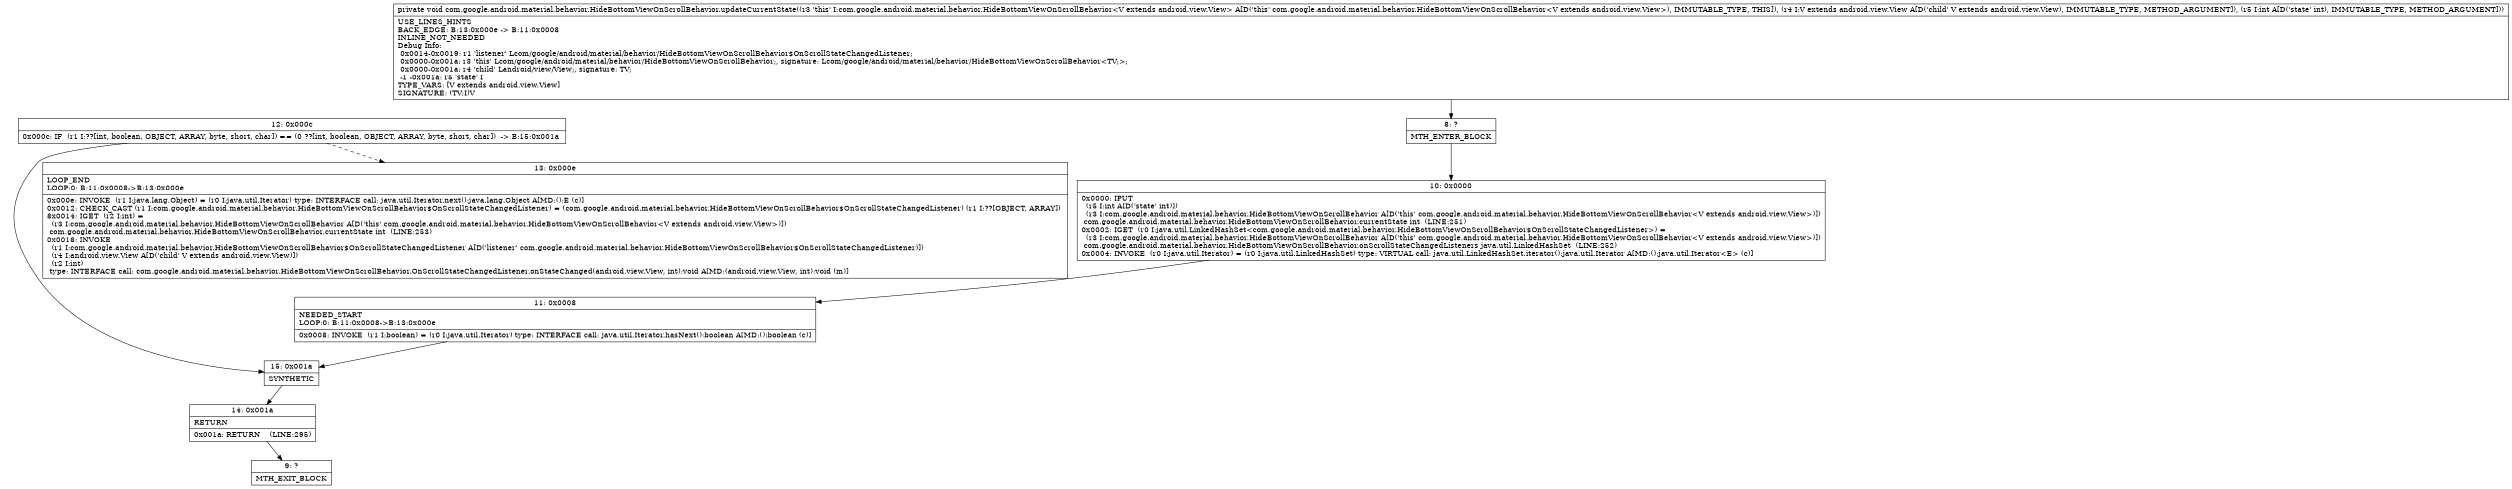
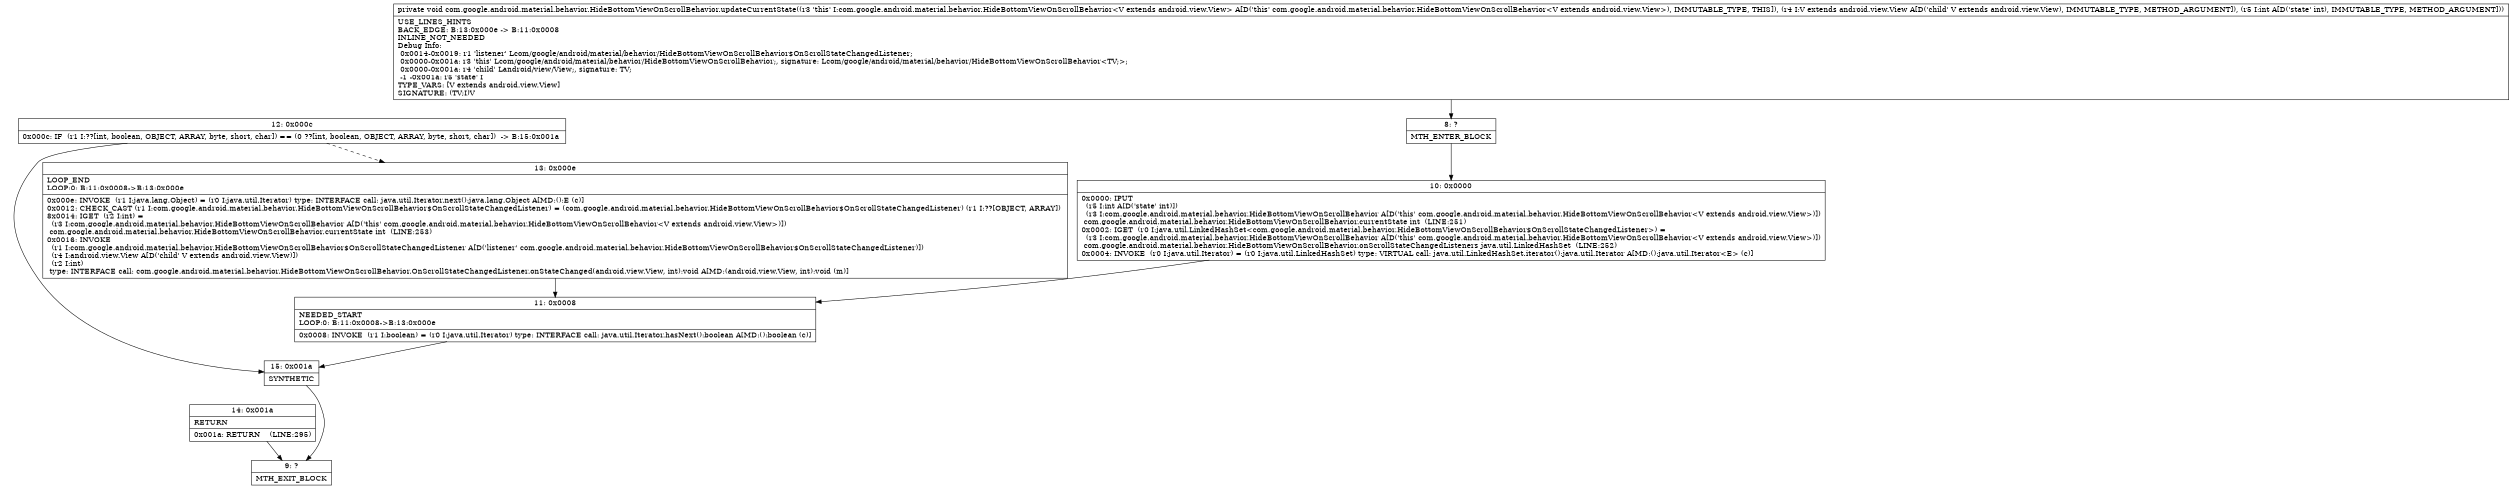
  digraph {
    node [shape=record]
    n1 [label="{8\:\ ?|MTH_ENTER_BLOCK\l}"]
    n2 [label="{10\:\ 0x0000|0x0000: IPUT  \l  (r5 I:int A[D('state' int)])\l  (r3 I:com.google.android.material.behavior.HideBottomViewOnScrollBehavior A[D('this' com.google.android.material.behavior.HideBottomViewOnScrollBehavior\<V extends android.view.View\>)])\l com.google.android.material.behavior.HideBottomViewOnScrollBehavior.currentState int  (LINE:251)\l0x0002: IGET  (r0 I:java.util.LinkedHashSet\<com.google.android.material.behavior.HideBottomViewOnScrollBehavior$OnScrollStateChangedListener\>) = \l  (r3 I:com.google.android.material.behavior.HideBottomViewOnScrollBehavior A[D('this' com.google.android.material.behavior.HideBottomViewOnScrollBehavior\<V extends android.view.View\>)])\l com.google.android.material.behavior.HideBottomViewOnScrollBehavior.onScrollStateChangedListeners java.util.LinkedHashSet  (LINE:252)\l0x0004: INVOKE  (r0 I:java.util.Iterator) = (r0 I:java.util.LinkedHashSet) type: VIRTUAL call: java.util.LinkedHashSet.iterator():java.util.Iterator A[MD:():java.util.Iterator\<E\> (c)]\l}"]
    n3 [label="{11\:\ 0x0008|NEEDED_START\lLOOP:0: B:11:0x0008\-\>B:13:0x000e\l|0x0008: INVOKE  (r1 I:boolean) = (r0 I:java.util.Iterator) type: INTERFACE call: java.util.Iterator.hasNext():boolean A[MD:():boolean (c)]\l}"]
    n4 [label="{15\:\ 0x001a|SYNTHETIC\l}"]
    n5 [label="{12\:\ 0x000c|0x000c: IF  (r1 I:??[int, boolean, OBJECT, ARRAY, byte, short, char]) == (0 ??[int, boolean, OBJECT, ARRAY, byte, short, char])  \-\> B:15:0x001a \l}"]
    n6 [label="{13\:\ 0x000e|LOOP_END\lLOOP:0: B:11:0x0008\-\>B:13:0x000e\l|0x000e: INVOKE  (r1 I:java.lang.Object) = (r0 I:java.util.Iterator) type: INTERFACE call: java.util.Iterator.next():java.lang.Object A[MD:():E (c)]\l0x0012: CHECK_CAST (r1 I:com.google.android.material.behavior.HideBottomViewOnScrollBehavior$OnScrollStateChangedListener) = (com.google.android.material.behavior.HideBottomViewOnScrollBehavior$OnScrollStateChangedListener) (r1 I:??[OBJECT, ARRAY]) \l8x0014: IGET  (r2 I:int) = \l  (r3 I:com.google.android.material.behavior.HideBottomViewOnScrollBehavior A[D('this' com.google.android.material.behavior.HideBottomViewOnScrollBehavior\<V extends android.view.View\>)])\l com.google.android.material.behavior.HideBottomViewOnScrollBehavior.currentState int  (LINE:253)\l0x0016: INVOKE  \l  (r1 I:com.google.android.material.behavior.HideBottomViewOnScrollBehavior$OnScrollStateChangedListener A[D('listener' com.google.android.material.behavior.HideBottomViewOnScrollBehavior$OnScrollStateChangedListener)])\l  (r4 I:android.view.View A[D('child' V extends android.view.View)])\l  (r2 I:int)\l type: INTERFACE call: com.google.android.material.behavior.HideBottomViewOnScrollBehavior.OnScrollStateChangedListener.onStateChanged(android.view.View, int):void A[MD:(android.view.View, int):void (m)]\l}"]
    n7 [label="{14\:\ 0x001a|RETURN\l|0x001a: RETURN    (LINE:295)\l}"]
    n8 [label="{9\:\ ?|MTH_EXIT_BLOCK\l}"]
    n9 [label="{private void com.google.android.material.behavior.HideBottomViewOnScrollBehavior.updateCurrentState((r3 'this' I:com.google.android.material.behavior.HideBottomViewOnScrollBehavior\<V extends android.view.View\> A[D('this' com.google.android.material.behavior.HideBottomViewOnScrollBehavior\<V extends android.view.View\>), IMMUTABLE_TYPE, THIS]), (r4 I:V extends android.view.View A[D('child' V extends android.view.View), IMMUTABLE_TYPE, METHOD_ARGUMENT]), (r5 I:int A[D('state' int), IMMUTABLE_TYPE, METHOD_ARGUMENT]))  | USE_LINES_HINTS\lBACK_EDGE: B:13:0x000e \-\> B:11:0x0008\lINLINE_NOT_NEEDED\lDebug Info:\l  0x0014\-0x0019: r1 'listener' Lcom\/google\/android\/material\/behavior\/HideBottomViewOnScrollBehavior$OnScrollStateChangedListener;\l  0x0000\-0x001a: r3 'this' Lcom\/google\/android\/material\/behavior\/HideBottomViewOnScrollBehavior;, signature: Lcom\/google\/android\/material\/behavior\/HideBottomViewOnScrollBehavior\<TV;\>;\l  0x0000\-0x001a: r4 'child' Landroid\/view\/View;, signature: TV;\l  \-1 \-0x001a: r5 'state' I\lTYPE_VARS: [V extends android.view.View]\lSIGNATURE: (TV;I)V\l}"]
    n1 -> n2
    n2 -> n3
    n3 -> n4
-   n4 -> n7
+   n4 -> n8
    n5 -> n4
    n5 -> n6 [style=dashed]
+   n6 -> n3
    n7 -> n8
    n9 -> n1
  }
